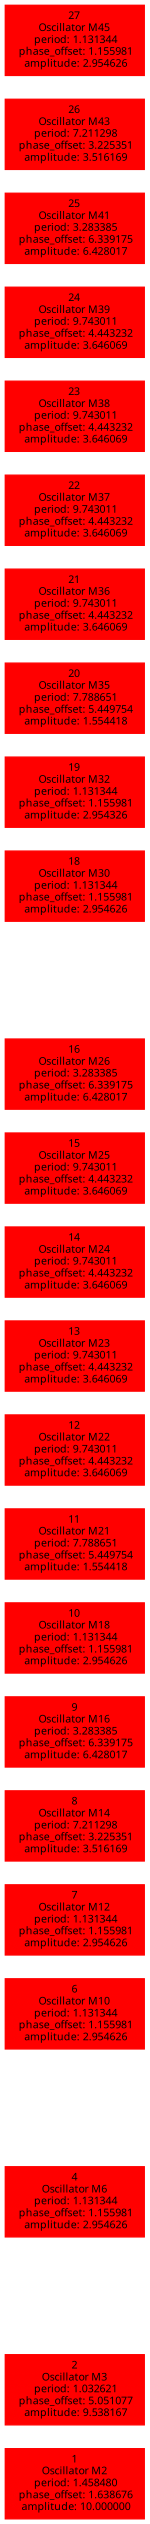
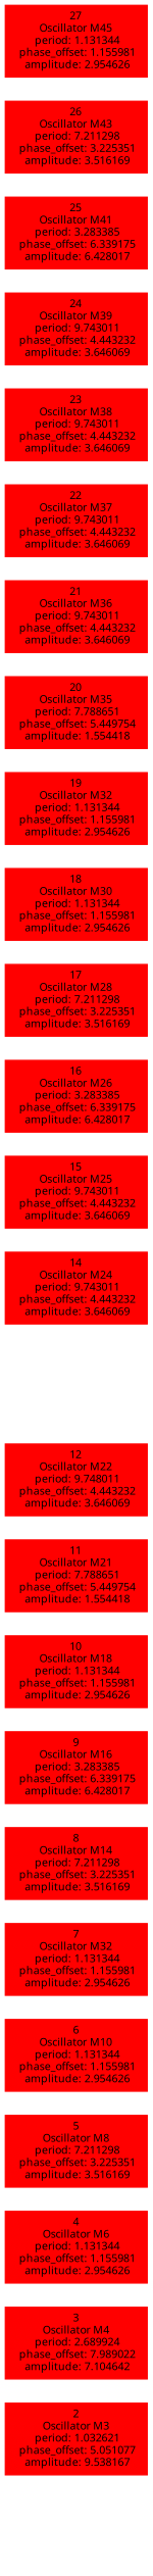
  digraph {
    forcelabels=true
    rankdir=LR
    fontname="Noto Sans"
    node [color=red fontsize=8 shape=box style=filled fontname="Noto Sans"]
-   n1 [label=<1<BR />Oscillator M2<BR /> period: 1.458480<BR /> phase_offset: 1.638676<BR /> amplitude: 10.000000>]
    n2 [label=<2<BR />Oscillator M3<BR /> period: 1.032621<BR /> phase_offset: 5.051077<BR /> amplitude: 9.538167>]
+   n3 [label=<3<BR />Oscillator M4<BR /> period: 2.689924<BR /> phase_offset: 7.989022<BR /> amplitude: 7.104642>]
    n4 [label=<4<BR />Oscillator M6<BR /> period: 1.131344<BR /> phase_offset: 1.155981<BR /> amplitude: 2.954626>]
+   n5 [label=<5<BR />Oscillator M8<BR /> period: 7.211298<BR /> phase_offset: 3.225351<BR /> amplitude: 3.516169>]
    n6 [label=<6<BR />Oscillator M10<BR /> period: 1.131344<BR /> phase_offset: 1.155981<BR /> amplitude: 2.954626>]
-   n7 [label=<7<BR />Oscillator M12<BR /> period: 1.131344<BR /> phase_offset: 1.155981<BR /> amplitude: 2.954626>]
+   n7 [label=<7<BR />Oscillator M32<BR /> period: 1.131344<BR /> phase_offset: 1.155981<BR /> amplitude: 2.954626>]
    n8 [label=<8<BR />Oscillator M14<BR /> period: 7.211298<BR /> phase_offset: 3.225351<BR /> amplitude: 3.516169>]
    n9 [label=<9<BR />Oscillator M16<BR /> period: 3.283385<BR /> phase_offset: 6.339175<BR /> amplitude: 6.428017>]
    n10 [label=<10<BR />Oscillator M18<BR /> period: 1.131344<BR /> phase_offset: 1.155981<BR /> amplitude: 2.954626>]
    n11 [label=<11<BR />Oscillator M21<BR /> period: 7.788651<BR /> phase_offset: 5.449754<BR /> amplitude: 1.554418>]
-   n12 [label=<12<BR />Oscillator M22<BR /> period: 9.743011<BR /> phase_offset: 4.443232<BR /> amplitude: 3.646069>]
-   n13 [label=<13<BR />Oscillator M23<BR /> period: 9.743011<BR /> phase_offset: 4.443232<BR /> amplitude: 3.646069>]
+   n12 [label=<12<BR />Oscillator M22<BR /> period: 9.748011<BR /> phase_offset: 4.443232<BR /> amplitude: 3.646069>]
    n14 [label=<14<BR />Oscillator M24<BR /> period: 9.743011<BR /> phase_offset: 4.443232<BR /> amplitude: 3.646069>]
    n15 [label=<15<BR />Oscillator M25<BR /> period: 9.743011<BR /> phase_offset: 4.443232<BR /> amplitude: 3.646069>]
    n16 [label=<16<BR />Oscillator M26<BR /> period: 3.283385<BR /> phase_offset: 6.339175<BR /> amplitude: 6.428017>]
+   n17 [label=<17<BR />Oscillator M28<BR /> period: 7.211298<BR /> phase_offset: 3.225351<BR /> amplitude: 3.516169>]
    n18 [label=<18<BR />Oscillator M30<BR /> period: 1.131344<BR /> phase_offset: 1.155981<BR /> amplitude: 2.954626>]
-   n19 [label=<19<BR />Oscillator M32<BR /> period: 1.131344<BR /> phase_offset: 1.155981<BR /> amplitude: 2.954326>]
+   n19 [label=<19<BR />Oscillator M32<BR /> period: 1.131344<BR /> phase_offset: 1.155981<BR /> amplitude: 2.954626>]
    n20 [label=<20<BR />Oscillator M35<BR /> period: 7.788651<BR /> phase_offset: 5.449754<BR /> amplitude: 1.554418>]
    n21 [label=<21<BR />Oscillator M36<BR /> period: 9.743011<BR /> phase_offset: 4.443232<BR /> amplitude: 3.646069>]
    n22 [label=<22<BR />Oscillator M37<BR /> period: 9.743011<BR /> phase_offset: 4.443232<BR /> amplitude: 3.646069>]
    n23 [label=<23<BR />Oscillator M38<BR /> period: 9.743011<BR /> phase_offset: 4.443232<BR /> amplitude: 3.646069>]
    n24 [label=<24<BR />Oscillator M39<BR /> period: 9.743011<BR /> phase_offset: 4.443232<BR /> amplitude: 3.646069>]
    n25 [label=<25<BR />Oscillator M41<BR /> period: 3.283385<BR /> phase_offset: 6.339175<BR /> amplitude: 6.428017>]
    n26 [label=<26<BR />Oscillator M43<BR /> period: 7.211298<BR /> phase_offset: 3.225351<BR /> amplitude: 3.516169>]
    n27 [label=<27<BR />Oscillator M45<BR /> period: 1.131344<BR /> phase_offset: 1.155981<BR /> amplitude: 2.954626>]
  }
